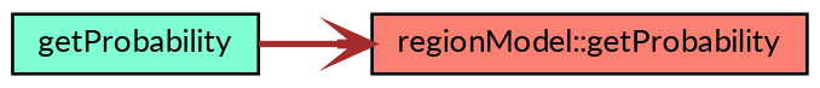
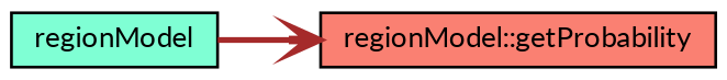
  digraph {
    rankdir=LR
    fontname=Lato
    node [color=black fontname=Lato fontsize=10 shape=record style=filled]
-   n1 [fillcolor=aquamarine fontcolor=black height=0.2 label=getProbability width=0.4]
+   n1 [fillcolor=aquamarine fontcolor=black height=0.2 label=regionModel width=0.4]
    n2 [fillcolor=salmon height=0.2 label="regionModel::getProbability" width=0.4]
    n1 -> n2 [color=brown fontname=Lato fontsize=10 labelfontname=Helvetica labelfontsize=10 style=bold arrowhead=vee]
  }
